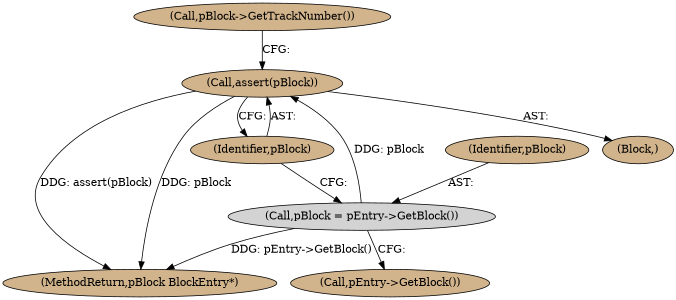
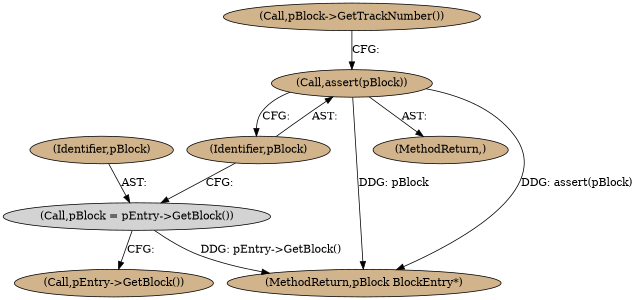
  digraph {
    node [fillcolor=tan style=filled]
    n1 [label="(Call,assert(pBlock))"]
    n2 [label="(MethodReturn,pBlock BlockEntry*)"]
-   n3 [label="(Block,)"]
+   n3 [label="(MethodReturn,)"]
    n4 [label="(Identifier,pBlock)"]
    n5 [fillcolor=lightgrey label="(Call,pBlock = pEntry->GetBlock())"]
    n6 [label="(Call,pEntry->GetBlock())"]
    n7 [label="(Identifier,pBlock)"]
    n8 [label="(Call,pBlock->GetTrackNumber())"]
    n1 -> n2 [label="DDG: assert(pBlock)"]
    n1 -> n2 [label="DDG: pBlock"]
    n1 -> n3 [label="AST: "]
    n1 -> n4 [label="CFG: "]
    n4 -> n1 [label="AST: "]
    n4 -> n5 [label="CFG: "]
-   n5 -> n1 [label="DDG: pBlock"]
    n5 -> n2 [label="DDG: pEntry->GetBlock()"]
    n5 -> n6 [label="CFG: "]
    n7 -> n5 [label="AST: "]
    n8 -> n1 [label="CFG: "]
  }
